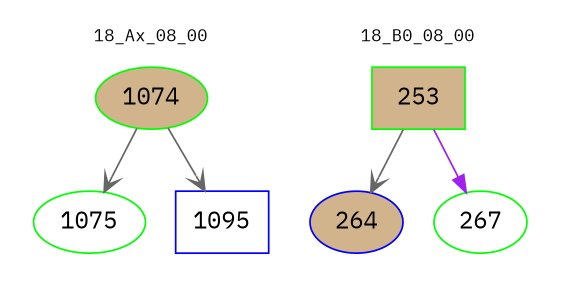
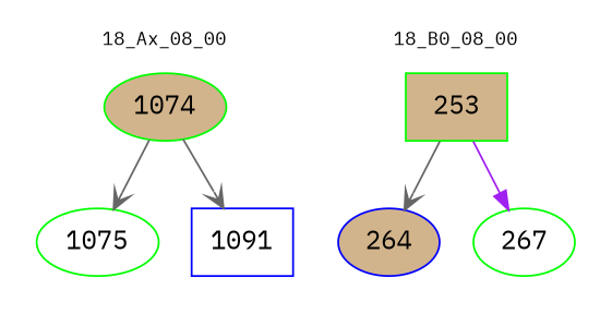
  digraph {
    fontname="IBM Plex Mono"
    node [color=green fillcolor=tan fontname="IBM Plex Mono" shape=ellipse style=filled]
    edge [arrowhead=vee color=gray40 fontname="IBM Plex Mono"]
    n1 [label=1074]
    n2 [fillcolor=white label=1075]
-   n3 [color=blue fillcolor=white label=1095 shape=box]
+   n3 [color=blue fillcolor=white label=1091 shape=box]
    n4 [label=253 shape=box]
    n5 [color=blue label=264]
    n6 [fillcolor=white label=267]
    subgraph cluster_1 {
      color=white
      fontsize=10
      label="18_Ax_08_00"
      n1
      n2
      n3
    }
    subgraph cluster_2 {
      color=white
      fontsize=10
      label="18_B0_08_00"
      n4
      n5
      n6
    }
    n1 -> n2
    n1 -> n3
    n4 -> n5
    n4 -> n6 [arrowhead=normal color=purple]
  }
